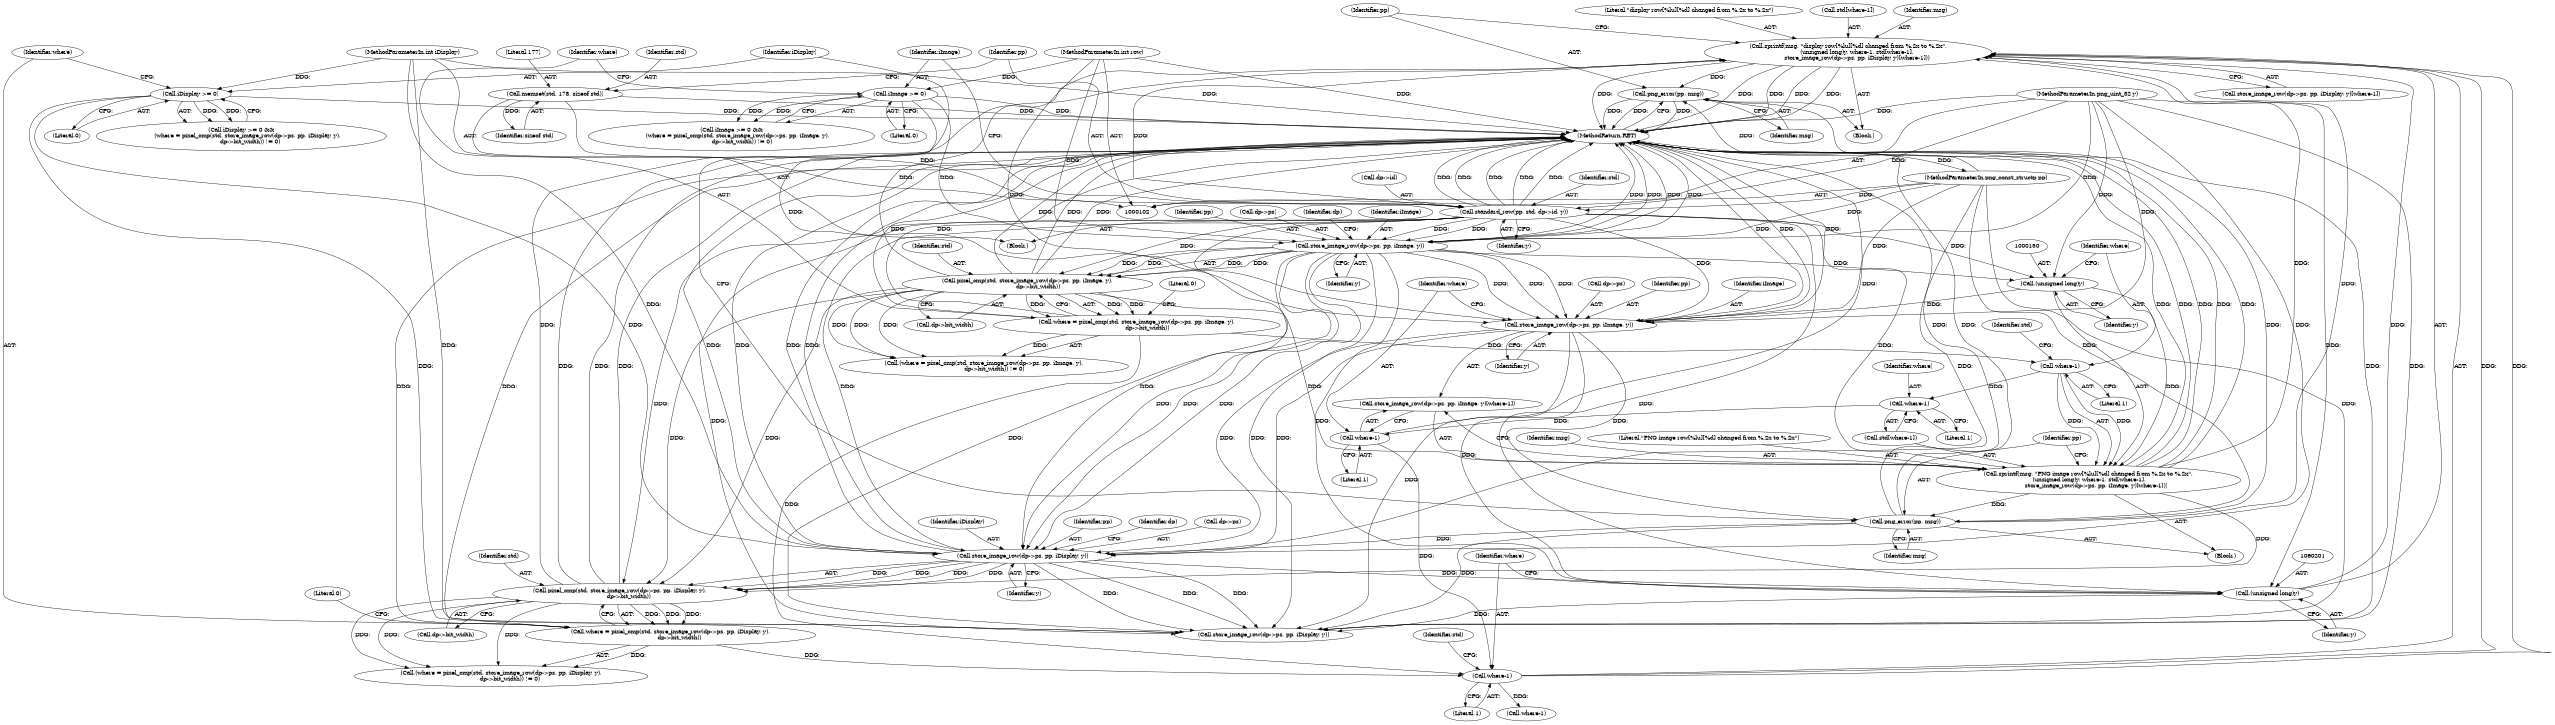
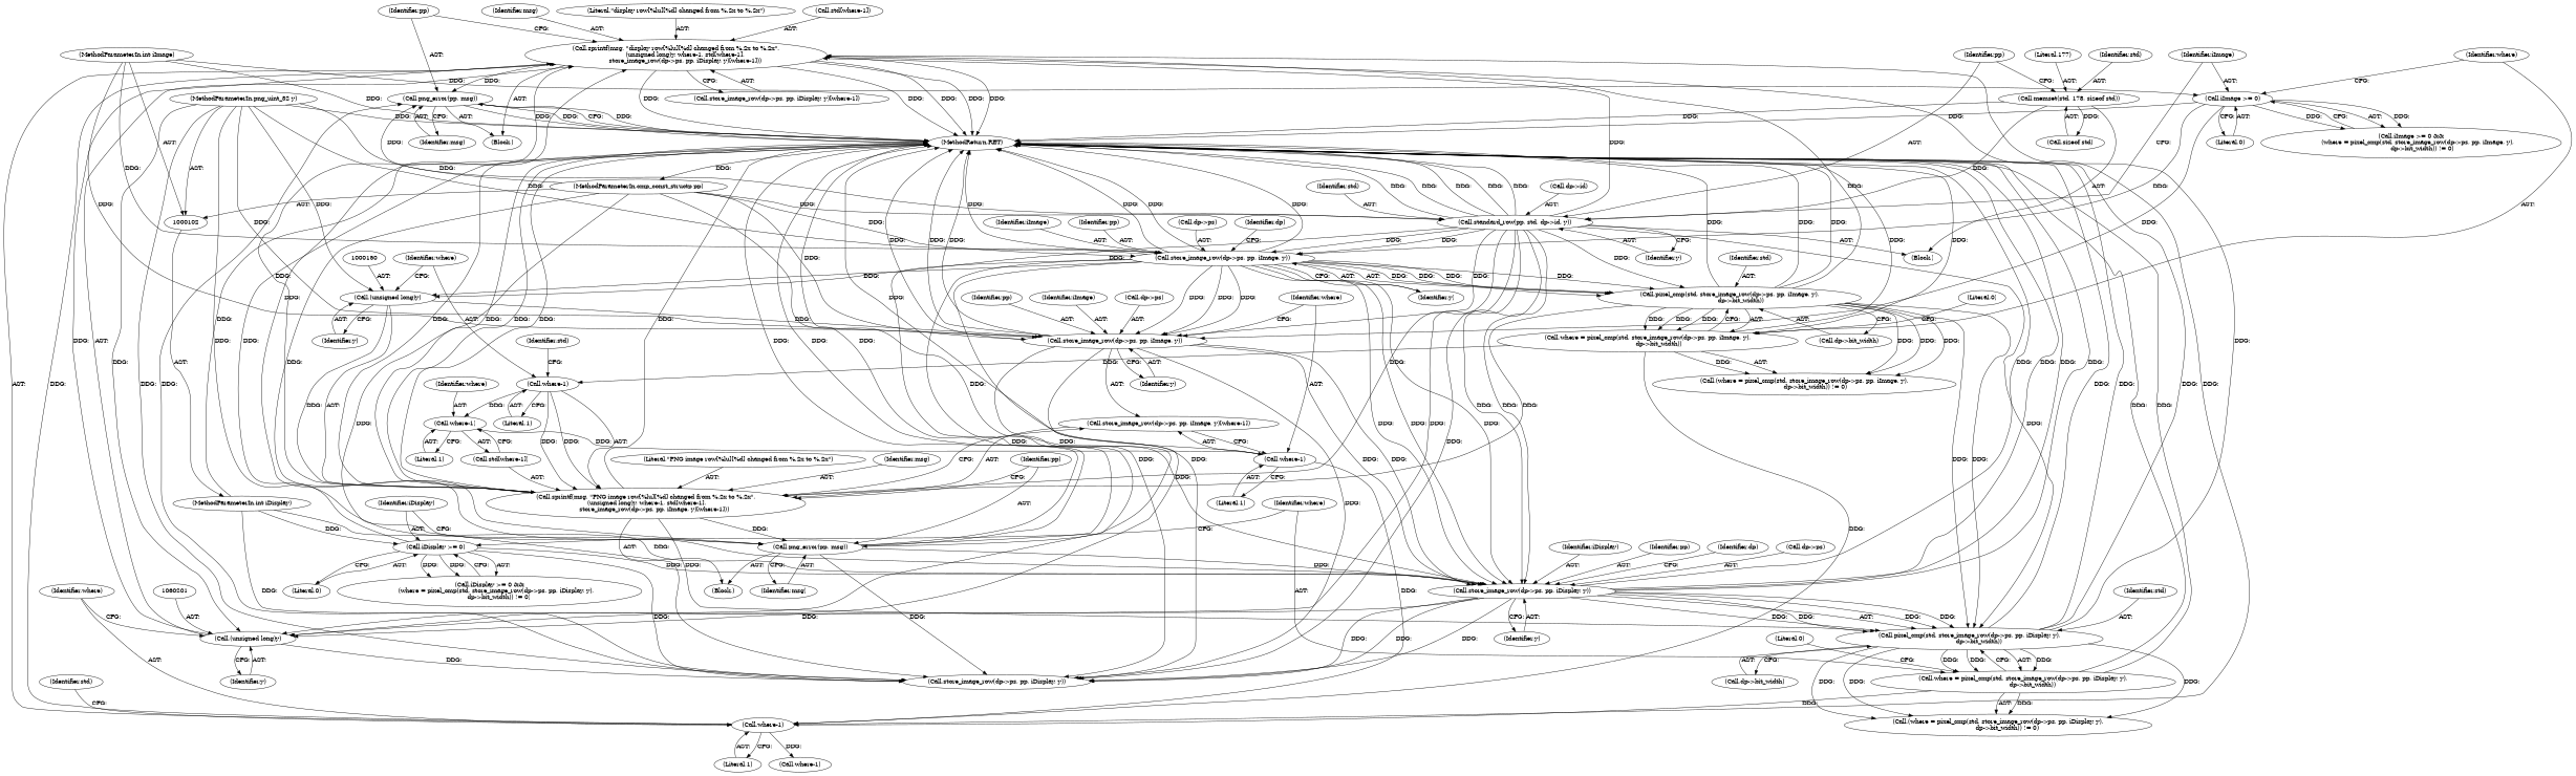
  digraph {
    n1 [label="(Call,sprintf(msg, \"display row[%lu][%d] changed from %.2x to %.2x\",\n          (unsigned long)y, where-1, std[where-1],\n          store_image_row(dp->ps, pp, iDisplay, y)[where-1]))"]
    n2 [label="(Call,png_error(pp, msg))"]
    n3 [label="(Call,store_image_row(dp->ps, pp, iDisplay, y)[where-1])"]
    n4 [label="(Block,)"]
    n5 [label="(MethodReturn,RET)"]
    n6 [label="(Identifier,msg)"]
-   n7 [label="(MethodParameterIn,png_const_structp pp)"]
+   n7 [label="(MethodParameterIn,cmp_const_structp pp)"]
    n8 [label="(Call,png_error(pp, msg))"]
    n9 [label="(Call,store_image_row(dp->ps, pp, iDisplay, y))"]
    n10 [label="(Block,)"]
    n11 [label="(Call,store_image_row(dp->ps, pp, iDisplay, y))"]
    n12 [label="(Identifier,msg)"]
    n13 [label="(Call,(unsigned long)y)"]
    n14 [label="(Call,pixel_cmp(std, store_image_row(dp->ps, pp, iDisplay, y),\n          dp->bit_width))"]
    n15 [label="(Identifier,y)"]
    n16 [label="(Call,store_image_row(dp->ps, pp, iImage, y))"]
    n17 [label="(Call,store_image_row(dp->ps, pp, iImage, y)[where-1])"]
    n18 [label="(Identifier,y)"]
    n19 [label="(Identifier,y)"]
    n20 [label="(Call,sprintf(msg, \"PNG image row[%lu][%d] changed from %.2x to %.2x\",\n (unsigned long)y, where-1, std[where-1],\n         store_image_row(dp->ps, pp, iImage, y)[where-1]))"]
    n21 [label="(Call,where-1)"]
    n22 [label="(Call,store_image_row(dp->ps, pp, iImage, y))"]
    n23 [label="(Call,(unsigned long)y)"]
    n24 [label="(Call,pixel_cmp(std, store_image_row(dp->ps, pp, iImage, y),\n            dp->bit_width))"]
    n25 [label="(Identifier,y)"]
    n26 [label="(Identifier,y)"]
    n27 [label="(Call,where = pixel_cmp(std, store_image_row(dp->ps, pp, iImage, y),\n            dp->bit_width))"]
    n28 [label="(Call,(where = pixel_cmp(std, store_image_row(dp->ps, pp, iImage, y),\n            dp->bit_width)) != 0)"]
    n29 [label="(Call,dp->bit_width)"]
    n30 [label="(Call,standard_row(pp, std, dp->id, y))"]
    n31 [label="(Block,)"]
    n32 [label="(Identifier,y)"]
    n33 [label="(Call,where = pixel_cmp(std, store_image_row(dp->ps, pp, iDisplay, y),\n          dp->bit_width))"]
    n34 [label="(Call,(where = pixel_cmp(std, store_image_row(dp->ps, pp, iDisplay, y),\n          dp->bit_width)) != 0)"]
    n35 [label="(Call,dp->bit_width)"]
    1000102
    n37 [label="(Call,memset(std, 178, sizeof std))"]
-   n38 [label="(Identifier,sizeof std)"]
+   n38 [label="(Call,sizeof std)"]
    n39 [label="(MethodParameterIn,png_uint_32 y)"]
    n40 [label="(Call,iImage >= 0)"]
    n41 [label="(Literal,0)"]
    n42 [label="(Call,iImage >= 0 &&\n       (where = pixel_cmp(std, store_image_row(dp->ps, pp, iImage, y),\n            dp->bit_width)) != 0)"]
-   n43 [label="(MethodParameterIn,int row)"]
+   n43 [label="(MethodParameterIn,int iImage)"]
    n44 [label="(Call,where-1)"]
    n45 [label="(Call,where-1)"]
    n46 [label="(Literal,1)"]
    n47 [label="(Literal,1)"]
    n48 [label="(Call,std[where-1])"]
    n49 [label="(Call,where-1)"]
    n50 [label="(Literal,1)"]
    n51 [label="(Call,where-1)"]
    n52 [label="(Call,iDisplay >= 0)"]
    n53 [label="(Call,iDisplay >= 0 &&\n       (where = pixel_cmp(std, store_image_row(dp->ps, pp, iDisplay, y),\n          dp->bit_width)) != 0)"]
    n54 [label="(Literal,0)"]
    n55 [label="(MethodParameterIn,int iDisplay)"]
    n56 [label="(Literal,1)"]
    n57 [label="(Identifier,iDisplay)"]
    n58 [label="(Identifier,pp)"]
    n59 [label="(Literal,\"display row[%lu][%d] changed from %.2x to %.2x\")"]
    n60 [label="(Identifier,std)"]
    n61 [label="(Identifier,pp)"]
    n62 [label="(Identifier,where)"]
    n63 [label="(Call,dp->ps)"]
    n64 [label="(Call,dp->ps)"]
    n65 [label="(Identifier,where)"]
    n66 [label="(Identifier,pp)"]
    n67 [label="(Call,std[where-1])"]
    n68 [label="(Identifier,where)"]
    n69 [label="(Identifier,std)"]
    n70 [label="(Identifier,msg)"]
    n71 [label="(Identifier,std)"]
    n72 [label="(Identifier,pp)"]
    n73 [label="(Identifier,pp)"]
    n74 [label="(Identifier,where)"]
    n75 [label="(Literal,0)"]
    n76 [label="(Identifier,iImage)"]
    n77 [label="(Identifier,std)"]
    n78 [label="(Identifier,where)"]
    n79 [label="(Identifier,iImage)"]
    n80 [label="(Literal,177)"]
    n81 [label="(Identifier,dp)"]
    n82 [label="(Identifier,std)"]
    n83 [label="(Identifier,msg)"]
    n84 [label="(Identifier,dp)"]
    n85 [label="(Identifier,std)"]
    n86 [label="(Call,dp->ps)"]
    n87 [label="(Identifier,iDisplay)"]
    n88 [label="(Identifier,iImage)"]
    n89 [label="(Identifier,pp)"]
    n90 [label="(Literal,0)"]
    n91 [label="(Call,dp->id)"]
    n92 [label="(Identifier,where)"]
    n93 [label="(Literal,\"PNG image row[%lu][%d] changed from %.2x to %.2x\")"]
    1000150
    n95 [label=1060201]
    n1 -> n2 [label="DDG: "]
    n1 -> n3 [label="CFG: "]
    n1 -> n4 [label="AST: "]
    n1 -> n5 [label="DDG: "]
    n1 -> n5 [label="DDG: "]
    n1 -> n5 [label="DDG: "]
    n1 -> n5 [label="DDG: "]
    n1 -> n5 [label="DDG: "]
    n2 -> n4 [label="AST: "]
    n2 -> n5 [label="DDG: "]
    n2 -> n5 [label="DDG: "]
    n2 -> n5 [label="DDG: "]
    n2 -> n6 [label="CFG: "]
    n3 -> n1 [label="AST: "]
    n5 -> n2 [label="CFG: "]
    n5 -> n7 [label="DDG: "]
    n6 -> n2 [label="AST: "]
    n7 -> n2 [label="DDG: "]
    n7 -> n8 [label="DDG: "]
    n7 -> n9 [label="DDG: "]
    n7 -> n11 [label="DDG: "]
    n7 -> n16 [label="DDG: "]
    n7 -> n22 [label="DDG: "]
    n7 -> n30 [label="DDG: "]
    n7 -> 1000102 [label="AST: "]
    n8 -> n1 [label="DDG: "]
    n8 -> n5 [label="DDG: "]
    n8 -> n5 [label="DDG: "]
    n8 -> n5 [label="DDG: "]
    n8 -> n9 [label="DDG: "]
    n8 -> n10 [label="AST: "]
    n8 -> n11 [label="DDG: "]
    n8 -> n12 [label="CFG: "]
    n9 -> n5 [label="DDG: "]
    n9 -> n5 [label="DDG: "]
    n9 -> n5 [label="DDG: "]
    n9 -> n5 [label="DDG: "]
    n9 -> n11 [label="DDG: "]
    n9 -> n11 [label="DDG: "]
    n9 -> n11 [label="DDG: "]
    n9 -> n13 [label="DDG: "]
    n9 -> n14 [label="AST: "]
    n9 -> n14 [label="DDG: "]
    n9 -> n14 [label="DDG: "]
    n9 -> n14 [label="DDG: "]
    n9 -> n14 [label="DDG: "]
    n9 -> n15 [label="CFG: "]
    n11 -> n2 [label="DDG: "]
    n12 -> n8 [label="AST: "]
    n13 -> n1 [label="AST: "]
    n13 -> n1 [label="DDG: "]
    n13 -> n11 [label="DDG: "]
    n13 -> n19 [label="CFG: "]
    n14 -> n1 [label="DDG: "]
    n14 -> n5 [label="DDG: "]
    n14 -> n5 [label="DDG: "]
    n14 -> n5 [label="DDG: "]
    n14 -> n33 [label="AST: "]
    n14 -> n33 [label="DDG: "]
    n14 -> n33 [label="DDG: "]
    n14 -> n33 [label="DDG: "]
    n14 -> n34 [label="DDG: "]
    n14 -> n34 [label="DDG: "]
    n14 -> n34 [label="DDG: "]
    n14 -> n35 [label="CFG: "]
    n15 -> n9 [label="AST: "]
    n16 -> n5 [label="DDG: "]
    n16 -> n5 [label="DDG: "]
    n16 -> n5 [label="DDG: "]
    n16 -> n8 [label="DDG: "]
    n16 -> n9 [label="DDG: "]
    n16 -> n9 [label="DDG: "]
    n16 -> n11 [label="DDG: "]
    n16 -> n13 [label="DDG: "]
    n16 -> n17 [label="AST: "]
    n16 -> n18 [label="CFG: "]
    n17 -> n20 [label="AST: "]
    n17 -> n21 [label="CFG: "]
    n18 -> n16 [label="AST: "]
    n19 -> n13 [label="AST: "]
    n20 -> n1 [label="DDG: "]
    n20 -> n5 [label="DDG: "]
    n20 -> n5 [label="DDG: "]
    n20 -> n5 [label="DDG: "]
    n20 -> n5 [label="DDG: "]
    n20 -> n5 [label="DDG: "]
    n20 -> n8 [label="DDG: "]
    n20 -> n10 [label="AST: "]
    n20 -> n14 [label="DDG: "]
    n20 -> n17 [label="CFG: "]
    n21 -> n5 [label="DDG: "]
    n21 -> n17 [label="AST: "]
    n21 -> n49 [label="DDG: "]
    n21 -> n56 [label="CFG: "]
    n22 -> n5 [label="DDG: "]
    n22 -> n5 [label="DDG: "]
    n22 -> n5 [label="DDG: "]
    n22 -> n5 [label="DDG: "]
    n22 -> n9 [label="DDG: "]
    n22 -> n9 [label="DDG: "]
    n22 -> n9 [label="DDG: "]
    n22 -> n11 [label="DDG: "]
    n22 -> n11 [label="DDG: "]
    n22 -> n13 [label="DDG: "]
    n22 -> n16 [label="DDG: "]
    n22 -> n16 [label="DDG: "]
    n22 -> n16 [label="DDG: "]
    n22 -> n23 [label="DDG: "]
    n22 -> n24 [label="AST: "]
    n22 -> n24 [label="DDG: "]
    n22 -> n24 [label="DDG: "]
    n22 -> n24 [label="DDG: "]
    n22 -> n24 [label="DDG: "]
    n22 -> n25 [label="CFG: "]
    n23 -> n16 [label="DDG: "]
    n23 -> n20 [label="AST: "]
    n23 -> n20 [label="DDG: "]
    n23 -> n26 [label="CFG: "]
    n24 -> n1 [label="DDG: "]
    n24 -> n5 [label="DDG: "]
    n24 -> n5 [label="DDG: "]
    n24 -> n5 [label="DDG: "]
    n24 -> n14 [label="DDG: "]
    n24 -> n14 [label="DDG: "]
    n24 -> n20 [label="DDG: "]
    n24 -> n27 [label="AST: "]
    n24 -> n27 [label="DDG: "]
    n24 -> n27 [label="DDG: "]
    n24 -> n27 [label="DDG: "]
    n24 -> n28 [label="DDG: "]
    n24 -> n28 [label="DDG: "]
    n24 -> n28 [label="DDG: "]
    n24 -> n29 [label="CFG: "]
    n25 -> n22 [label="AST: "]
    n26 -> n23 [label="AST: "]
    n27 -> n5 [label="DDG: "]
    n27 -> n5 [label="DDG: "]
    n27 -> n24 [label="CFG: "]
    n27 -> n28 [label="AST: "]
    n27 -> n28 [label="DDG: "]
    n27 -> n44 [label="DDG: "]
    n27 -> n49 [label="DDG: "]
    n29 -> n24 [label="AST: "]
    n30 -> n1 [label="DDG: "]
    n30 -> n5 [label="DDG: "]
    n30 -> n5 [label="DDG: "]
    n30 -> n5 [label="DDG: "]
    n30 -> n5 [label="DDG: "]
    n30 -> n5 [label="DDG: "]
    n30 -> n9 [label="DDG: "]
    n30 -> n9 [label="DDG: "]
    n30 -> n11 [label="DDG: "]
    n30 -> n13 [label="DDG: "]
    n30 -> n14 [label="DDG: "]
    n30 -> n16 [label="DDG: "]
    n30 -> n20 [label="DDG: "]
    n30 -> n22 [label="DDG: "]
    n30 -> n22 [label="DDG: "]
    n30 -> n23 [label="DDG: "]
    n30 -> n24 [label="DDG: "]
    n30 -> n31 [label="AST: "]
    n30 -> n32 [label="CFG: "]
    n32 -> n30 [label="AST: "]
    n33 -> n5 [label="DDG: "]
    n33 -> n5 [label="DDG: "]
    n33 -> n14 [label="CFG: "]
    n33 -> n34 [label="AST: "]
    n33 -> n34 [label="DDG: "]
    n33 -> n49 [label="DDG: "]
    n35 -> n14 [label="AST: "]
    n37 -> n5 [label="DDG: "]
    n37 -> n30 [label="DDG: "]
    n37 -> n31 [label="AST: "]
    n37 -> n38 [label="DDG: "]
    n38 -> n37 [label="AST: "]
    n39 -> n5 [label="DDG: "]
    n39 -> n9 [label="DDG: "]
    n39 -> n11 [label="DDG: "]
    n39 -> n13 [label="DDG: "]
    n39 -> n16 [label="DDG: "]
    n39 -> n22 [label="DDG: "]
    n39 -> n23 [label="DDG: "]
    n39 -> n30 [label="DDG: "]
    n39 -> 1000102 [label="AST: "]
    n40 -> n5 [label="DDG: "]
    n40 -> n16 [label="DDG: "]
    n40 -> n22 [label="DDG: "]
    n40 -> n41 [label="CFG: "]
    n40 -> n42 [label="AST: "]
    n40 -> n42 [label="DDG: "]
    n40 -> n42 [label="DDG: "]
    n41 -> n40 [label="AST: "]
    n42 -> n40 [label="CFG: "]
    n43 -> n5 [label="DDG: "]
    n43 -> n16 [label="DDG: "]
    n43 -> n22 [label="DDG: "]
    n43 -> 1000102 [label="AST: "]
    n43 -> n40 [label="DDG: "]
    n44 -> n20 [label="AST: "]
    n44 -> n20 [label="DDG: "]
    n44 -> n20 [label="DDG: "]
    n44 -> n45 [label="DDG: "]
    n44 -> n46 [label="CFG: "]
    n45 -> n21 [label="DDG: "]
    n45 -> n47 [label="CFG: "]
    n45 -> n48 [label="AST: "]
    n46 -> n44 [label="AST: "]
    n47 -> n45 [label="AST: "]
    n48 -> n20 [label="AST: "]
    n48 -> n45 [label="CFG: "]
    n49 -> n1 [label="AST: "]
    n49 -> n1 [label="DDG: "]
    n49 -> n1 [label="DDG: "]
    n49 -> n50 [label="CFG: "]
    n49 -> n51 [label="DDG: "]
    n50 -> n49 [label="AST: "]
    n52 -> n5 [label="DDG: "]
    n52 -> n9 [label="DDG: "]
    n52 -> n11 [label="DDG: "]
    n52 -> n53 [label="AST: "]
    n52 -> n53 [label="DDG: "]
    n52 -> n53 [label="DDG: "]
    n52 -> n54 [label="CFG: "]
    n53 -> n52 [label="CFG: "]
    n54 -> n52 [label="AST: "]
    n55 -> n5 [label="DDG: "]
    n55 -> n9 [label="DDG: "]
    n55 -> n11 [label="DDG: "]
-   n55 -> 1000102 [label="AST: "]
+   1000102 -> n55 [label="AST: "]
    n55 -> n52 [label="DDG: "]
    n56 -> n21 [label="AST: "]
    n57 -> n9 [label="AST: "]
    n58 -> n30 [label="AST: "]
    n58 -> n37 [label="CFG: "]
    n59 -> n1 [label="AST: "]
    n60 -> n49 [label="CFG: "]
    n61 -> n22 [label="AST: "]
    n62 -> n45 [label="AST: "]
    n63 -> n22 [label="AST: "]
    n64 -> n16 [label="AST: "]
    n65 -> n23 [label="CFG: "]
    n65 -> n44 [label="AST: "]
    n66 -> n9 [label="AST: "]
    n67 -> n1 [label="AST: "]
    n68 -> n13 [label="CFG: "]
    n68 -> n49 [label="AST: "]
    n69 -> n30 [label="AST: "]
    n70 -> n20 [label="AST: "]
    n71 -> n37 [label="AST: "]
    n72 -> n16 [label="AST: "]
    n73 -> n8 [label="AST: "]
    n73 -> n20 [label="CFG: "]
    n74 -> n16 [label="CFG: "]
    n74 -> n21 [label="AST: "]
    n75 -> n27 [label="CFG: "]
    n76 -> n30 [label="CFG: "]
    n76 -> n40 [label="AST: "]
    n77 -> n24 [label="AST: "]
    n78 -> n27 [label="AST: "]
    n78 -> n40 [label="CFG: "]
    n79 -> n16 [label="AST: "]
    n80 -> n37 [label="AST: "]
    n81 -> n22 [label="CFG: "]
    n82 -> n44 [label="CFG: "]
    n83 -> n1 [label="AST: "]
    n84 -> n9 [label="CFG: "]
    n85 -> n14 [label="AST: "]
    n86 -> n9 [label="AST: "]
    n87 -> n8 [label="CFG: "]
    n87 -> n52 [label="AST: "]
    n88 -> n22 [label="AST: "]
    n89 -> n1 [label="CFG: "]
    n89 -> n2 [label="AST: "]
    n90 -> n33 [label="CFG: "]
    n91 -> n30 [label="AST: "]
    n92 -> n33 [label="AST: "]
    n92 -> n52 [label="CFG: "]
    n93 -> n20 [label="AST: "]
    1000150 -> n23 [label="AST: "]
    n95 -> n13 [label="AST: "]
  }
